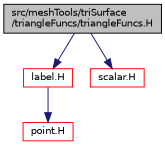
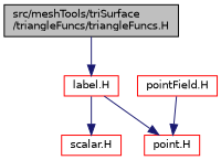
  digraph {
    node [color=red fontname=Helvetica fontsize=10 shape=record]
    edge [color=midnightblue fontname=Helvetica fontsize=10 labelfontname=Helvetica labelfontsize=10 style=solid]
    n1 [color=black fillcolor=grey75 fontcolor=black height=0.2 label="src/meshTools/triSurface\l/triangleFuncs/triangleFuncs.H" style=filled width=0.4]
    n2 [height=0.2 label="label.H" width=0.4]
    n3 [height=0.2 label="scalar.H" width=0.4]
    n4 [height=0.2 label="point.H" width=0.4]
+   n5 [height=0.2 label="pointField.H" width=0.4]
    n1 -> n2
-   n1 -> n3
+   n2 -> n3
    n2 -> n4
+   n5 -> n4
  }
